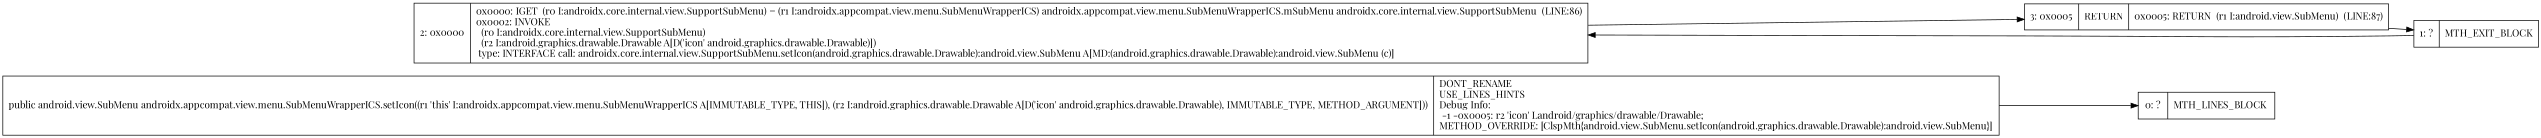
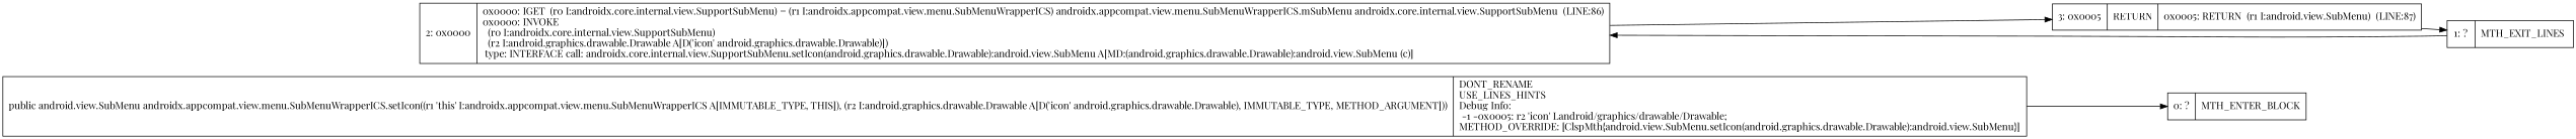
  digraph {
    fontname="Playfair Display"
    rankdir=LR
    node [fontname="Playfair Display" shape=record]
    edge [fontname="Playfair Display"]
-   n1 [label="{0\:\ ?|MTH_LINES_BLOCK\l}"]
-   n2 [label="{2\:\ 0x0000|0x0000: IGET  (r0 I:androidx.core.internal.view.SupportSubMenu) = (r1 I:androidx.appcompat.view.menu.SubMenuWrapperICS) androidx.appcompat.view.menu.SubMenuWrapperICS.mSubMenu androidx.core.internal.view.SupportSubMenu  (LINE:86)\l0x0002: INVOKE  \l  (r0 I:androidx.core.internal.view.SupportSubMenu)\l  (r2 I:android.graphics.drawable.Drawable A[D('icon' android.graphics.drawable.Drawable)])\l type: INTERFACE call: androidx.core.internal.view.SupportSubMenu.setIcon(android.graphics.drawable.Drawable):android.view.SubMenu A[MD:(android.graphics.drawable.Drawable):android.view.SubMenu (c)]\l}"]
+   n1 [label="{0\:\ ?|MTH_ENTER_BLOCK\l}"]
+   n2 [label="{2\:\ 0x0000|0x0000: IGET  (r0 I:androidx.core.internal.view.SupportSubMenu) = (r1 I:androidx.appcompat.view.menu.SubMenuWrapperICS) androidx.appcompat.view.menu.SubMenuWrapperICS.mSubMenu androidx.core.internal.view.SupportSubMenu  (LINE:86)\l0x0000: INVOKE  \l  (r0 I:androidx.core.internal.view.SupportSubMenu)\l  (r2 I:android.graphics.drawable.Drawable A[D('icon' android.graphics.drawable.Drawable)])\l type: INTERFACE call: androidx.core.internal.view.SupportSubMenu.setIcon(android.graphics.drawable.Drawable):android.view.SubMenu A[MD:(android.graphics.drawable.Drawable):android.view.SubMenu (c)]\l}"]
    n3 [label="{3\:\ 0x0005|RETURN\l|0x0005: RETURN  (r1 I:android.view.SubMenu)  (LINE:87)\l}"]
-   n4 [label="{1\:\ ?|MTH_EXIT_BLOCK\l}"]
+   n4 [label="{1\:\ ?|MTH_EXIT_LINES\l}"]
    n5 [label="{public android.view.SubMenu androidx.appcompat.view.menu.SubMenuWrapperICS.setIcon((r1 'this' I:androidx.appcompat.view.menu.SubMenuWrapperICS A[IMMUTABLE_TYPE, THIS]), (r2 I:android.graphics.drawable.Drawable A[D('icon' android.graphics.drawable.Drawable), IMMUTABLE_TYPE, METHOD_ARGUMENT]))  | DONT_RENAME\lUSE_LINES_HINTS\lDebug Info:\l  \-1 \-0x0005: r2 'icon' Landroid\/graphics\/drawable\/Drawable;\lMETHOD_OVERRIDE: [ClspMth\{android.view.SubMenu.setIcon(android.graphics.drawable.Drawable):android.view.SubMenu\}]\l}"]
    n2 -> n3
    n3 -> n4
    n4 -> n2
    n5 -> n1
  }
